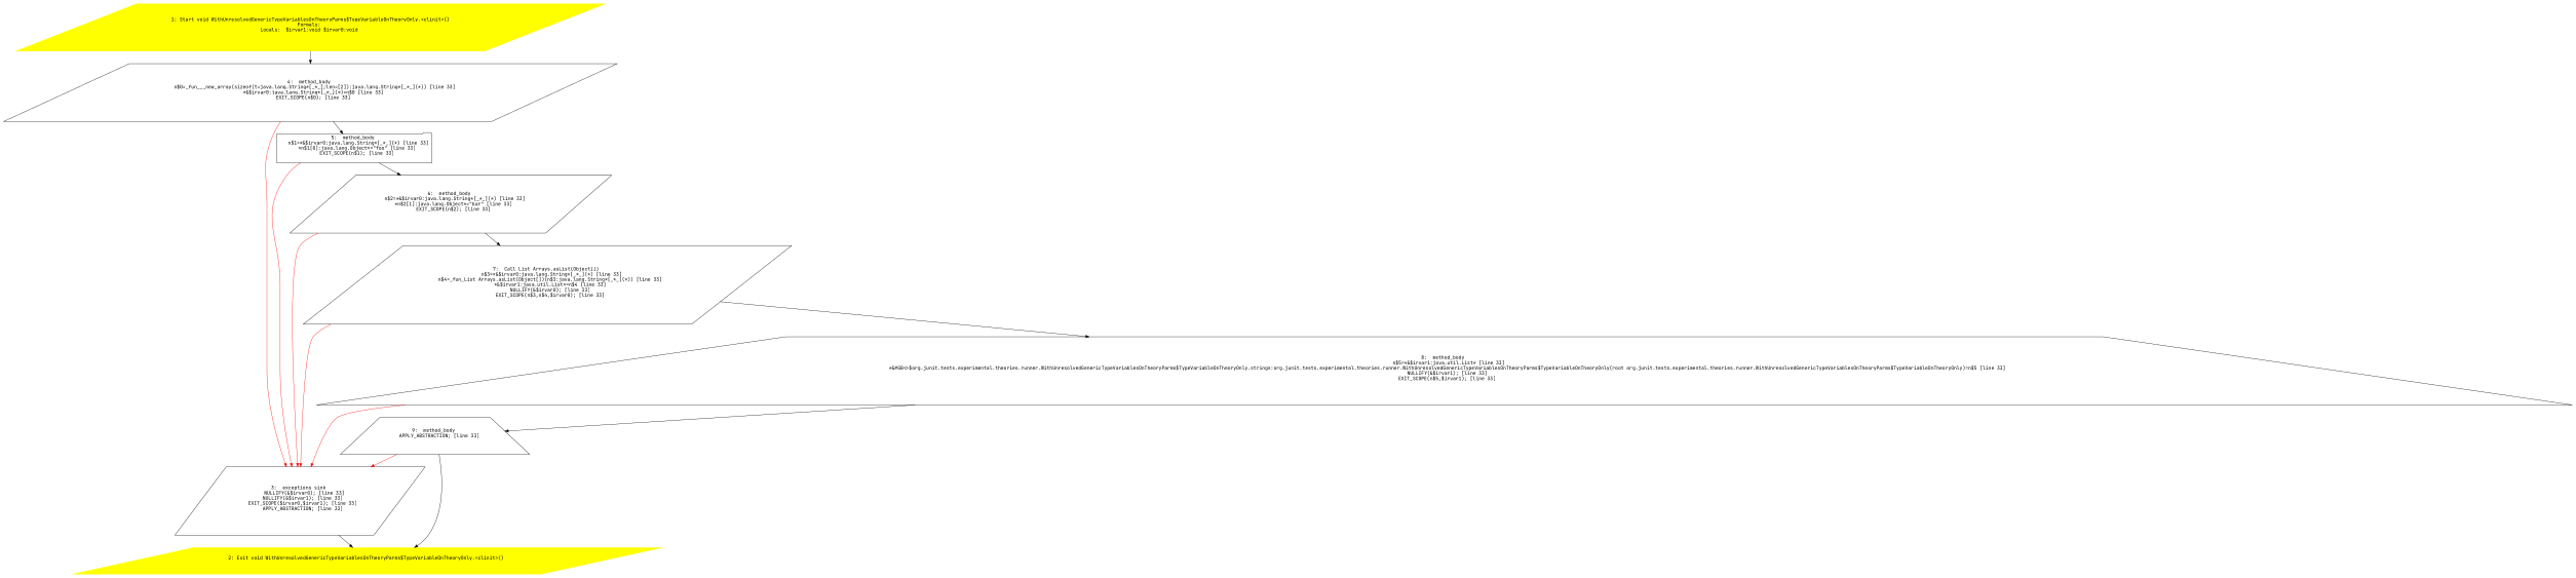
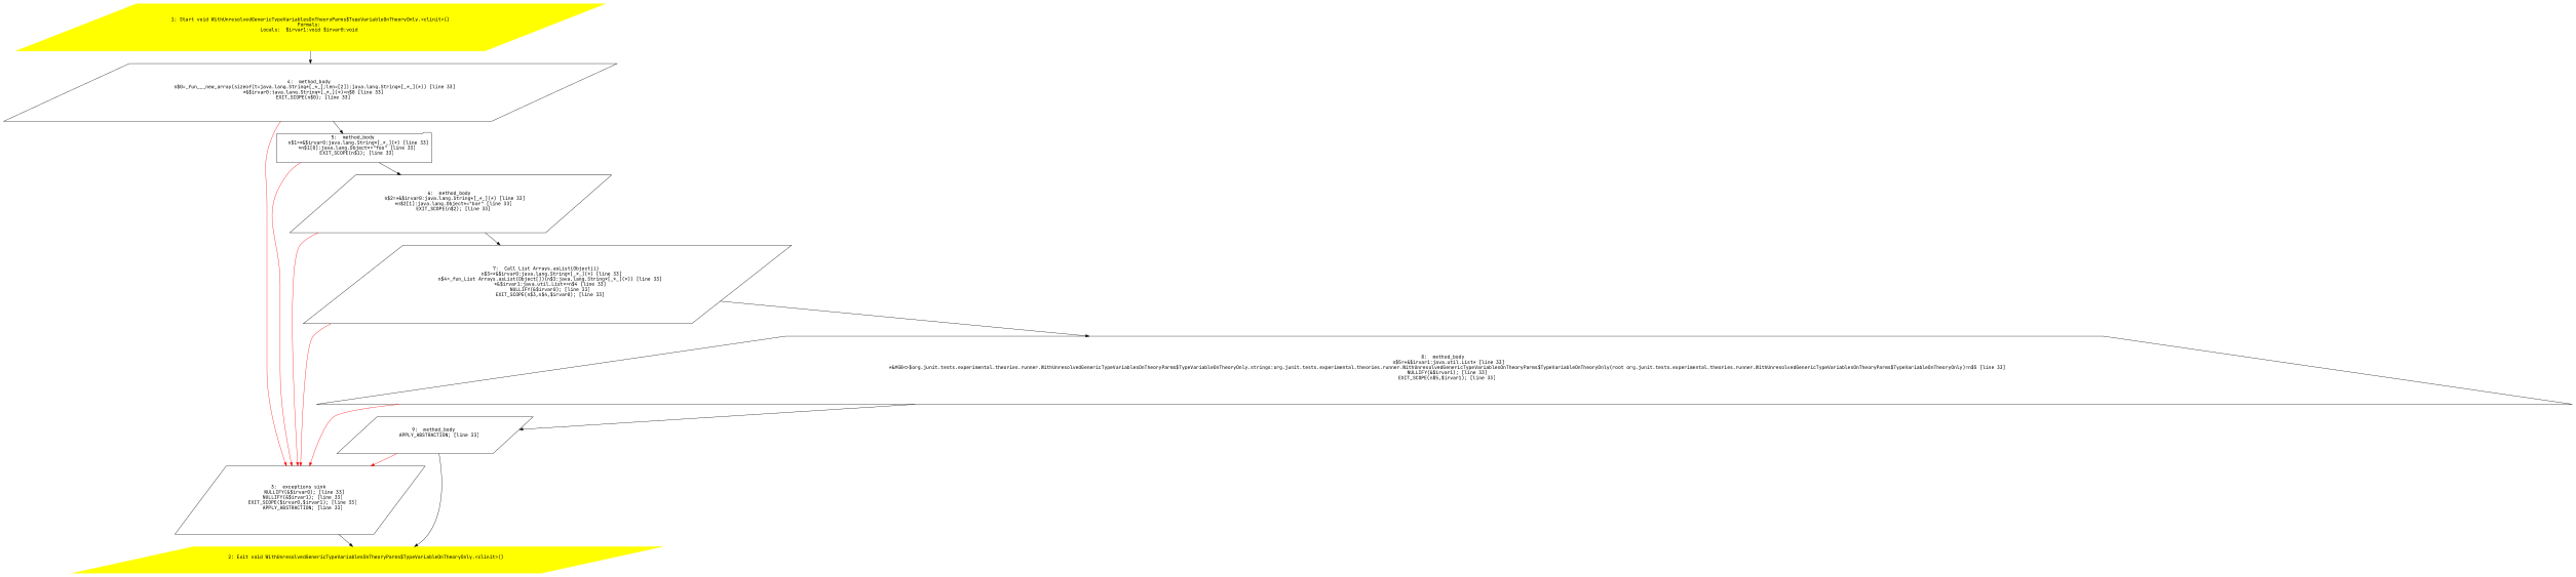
  digraph {
    fontname="JetBrains Mono"
    node [shape=parallelogram fontname="JetBrains Mono"]
    edge [fontname="JetBrains Mono"]
    n1 [color=yellow label="1: Start void WithUnresolvedGenericTypeVariablesOnTheoryParms$TypeVariableOnTheoryOnly.<clinit>()\nFormals: \nLocals:  $irvar1:void $irvar0:void \n  " style=filled]
    n2 [label="4:  method_body \n   n$0=_fun___new_array(sizeof(t=java.lang.String*[_*_];len=[2]):java.lang.String*[_*_](*)) [line 33]\n  *&$irvar0:java.lang.String*[_*_](*)=n$0 [line 33]\n  EXIT_SCOPE(n$0); [line 33]\n "]
    n3 [label="3:  exceptions sink \n   NULLIFY(&$irvar0); [line 33]\n  NULLIFY(&$irvar1); [line 33]\n  EXIT_SCOPE($irvar0,$irvar1); [line 33]\n  APPLY_ABSTRACTION; [line 33]\n "]
    n4 [label="5:  method_body \n   n$1=*&$irvar0:java.lang.String*[_*_](*) [line 33]\n  *n$1[0]:java.lang.Object*=\"foo\" [line 33]\n  EXIT_SCOPE(n$1); [line 33]\n " shape=folder]
    n5 [color=yellow label="2: Exit void WithUnresolvedGenericTypeVariablesOnTheoryParms$TypeVariableOnTheoryOnly.<clinit>() \n  " style=filled]
    n6 [label="6:  method_body \n   n$2=*&$irvar0:java.lang.String*[_*_](*) [line 33]\n  *n$2[1]:java.lang.Object*=\"bar\" [line 33]\n  EXIT_SCOPE(n$2); [line 33]\n "]
    n7 [label="7:  Call List Arrays.asList(Object[]) \n   n$3=*&$irvar0:java.lang.String*[_*_](*) [line 33]\n  n$4=_fun_List Arrays.asList(Object[])(n$3:java.lang.String*[_*_](*)) [line 33]\n  *&$irvar1:java.util.List*=n$4 [line 33]\n  NULLIFY(&$irvar0); [line 33]\n  EXIT_SCOPE(n$3,n$4,$irvar0); [line 33]\n "]
    n8 [label="8:  method_body \n   n$5=*&$irvar1:java.util.List* [line 33]\n  *&#GB<>$org.junit.tests.experimental.theories.runner.WithUnresolvedGenericTypeVariablesOnTheoryParms$TypeVariableOnTheoryOnly.strings:org.junit.tests.experimental.theories.runner.WithUnresolvedGenericTypeVariablesOnTheoryParms$TypeVariableOnTheoryOnly(root org.junit.tests.experimental.theories.runner.WithUnresolvedGenericTypeVariablesOnTheoryParms$TypeVariableOnTheoryOnly)=n$5 [line 33]\n  NULLIFY(&$irvar1); [line 33]\n  EXIT_SCOPE(n$5,$irvar1); [line 33]\n " shape=trapezium]
-   n9 [label="9:  method_body \n   APPLY_ABSTRACTION; [line 33]\n " shape=trapezium]
+   n9 [label="9:  method_body \n   APPLY_ABSTRACTION; [line 33]\n "]
    n1 -> n2
    n2 -> n3 [color=red]
    n2 -> n4
    n3 -> n5
    n4 -> n3 [color=red]
    n4 -> n6
    n6 -> n3 [color=red]
    n6 -> n7
    n7 -> n3 [color=red]
    n7 -> n8
    n8 -> n3 [color=red]
    n8 -> n9
    n9 -> n3 [color=red]
    n9 -> n5
  }
